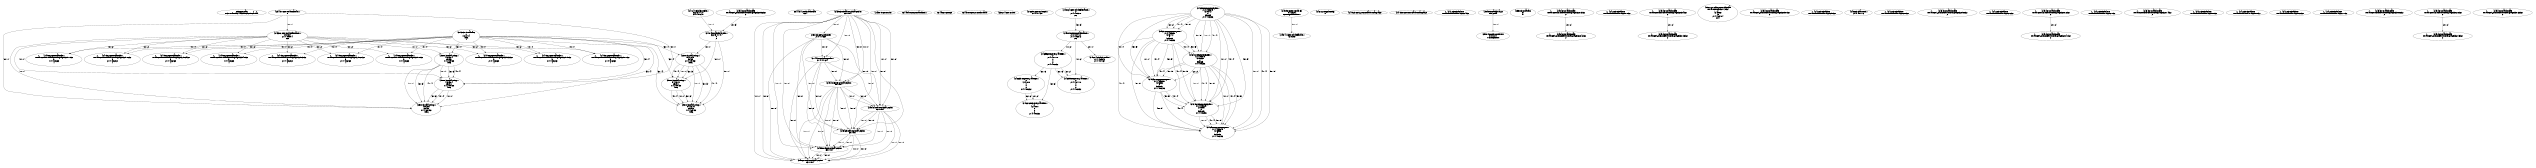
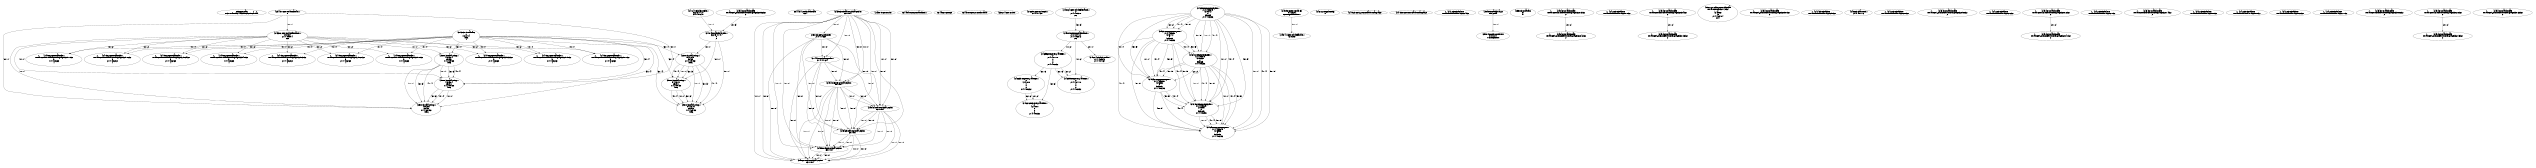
  digraph {
    n1 [label="6850628.main\n003778d9885c149a25b06bc8982a19ab"]
    n2 [label="4254480.GetModuleHandleW\n0"]
    n3 [label="4243306.GetModuleFileNameW\n4194304\n2147408904\n522"]
    n4 [label="4250073.LoadStringW\n4194304\n65484\n2147409468\n4096"]
    n5 [label="4250073.LoadStringW\n4194304\n65483\n2147409468\n4096"]
    n6 [label="4250073.LoadStringW\n4194304\n65485\n2147409468\n4096"]
    n7 [label="4247567.GetLocaleInfoW\nretval_GetUserDefaultUILanguage_32916_32\n3\n2147408268\n4"]
    n8 [label="4247567.GetLocaleInfoW\nretval_GetUserDefaultUILanguage_32968_32\n3\n2147408268\n4"]
    n9 [label="4247567.GetLocaleInfoW\nretval_GetUserDefaultUILanguage_32917_32\n3\n2147408268\n4"]
    n10 [label="4247567.GetLocaleInfoW\nretval_GetUserDefaultUILanguage_33540_32\n3\n2147408268\n4"]
    n11 [label="4247567.GetLocaleInfoW\nretval_GetUserDefaultUILanguage_32918_32\n3\n2147408268\n4"]
    n12 [label="4247567.GetLocaleInfoW\nretval_GetUserDefaultUILanguage_32919_32\n3\n2147408268\n4"]
    n13 [label="4247567.GetLocaleInfoW\nretval_GetUserDefaultUILanguage_32907_32\n3\n2147408268\n4"]
    n14 [label="4247567.GetLocaleInfoW\nretval_GetUserDefaultUILanguage_32964_32\n3\n2147408268\n4"]
    n15 [label="4247567.GetLocaleInfoW\nretval_GetUserDefaultUILanguage_32965_32\n3\n2147408268\n4"]
    n16 [label="4247567.GetLocaleInfoW\nretval_GetUserDefaultUILanguage_33533_32\n3\n2147408268\n4"]
    n17 [label="6844434.SetThreadLocale\n1024"]
    n18 [label="4243965.InitializeCriticalSection\n6917004"]
    n19 [label="4250188.GetSystemInfo\n2147417660"]
    n20 [label="4214413.GetStartupInfoW\n2147417624"]
    n21 [label="4245418.EnterCriticalSection\n9917004"]
    n22 [label="4245454.LeaveCriticalSection\n6917004"]
    n23 [label="4245469.LeaveCriticalSection\n6917004"]
    n24 [label="4245580.EnterCriticalSection\n6917004"]
    n25 [label="4245621.LeaveCriticalSection\n6917004"]
    n26 [label="4243979.GetVersion\n"]
    n27 [label="6844540.GetCommandLineW\n"]
    n28 [label="6844560.GetACP\n"]
    n29 [label="6844580.GetCurrentThreadId\n"]
    n30 [label="4250204.GetVersion\n"]
    n31 [label="4276690.GetVersionExW\n2147417420"]
    n32 [label="4248064.GetModuleFileNameW\n0\n2147408370\n261"]
    n33 [label="4245785.GetLongPathNameW\n2147407710\n2147406542\n261"]
    n34 [label="4246556.RegQueryValueExW\n0\n2147407710\n0\n0\n0\n2147408232"]
    n35 [label="4246599.RegQueryValueExW\n0\n2147407710\n0\n0\n0\n2147408232"]
    n36 [label="4246014.FindFirstFileW\n2147406542\n2147407064"]
    n37 [label="4215383.VirtualAlloc\n0\n1310704\n4096\n4"]
    n38 [label="4250073.LoadStringW\n9441340\n65485\n2147409468\n4096"]
    n39 [label="4250073.LoadStringW\n9441340\n65484\n2147409468\n4096"]
    n40 [label="4250073.LoadStringW\n9441340\n65483\n2147409468\n4096"]
    n41 [label="4246338.RegOpenKeyExW\n2147483649\n4246772\n0\n983065\n2147408236"]
    n42 [label="4246372.RegOpenKeyExW\n2147483650\n4246772\n0\n983065\n2147408236"]
    n43 [label="4246402.RegOpenKeyExW\n2147483649\n4246832\n0\n983065\n2147408236"]
    n44 [label="4246432.RegOpenKeyExW\n2147483650\n4246832\n0\n983065\n2147408236"]
    n45 [label="4246462.RegOpenKeyExW\n2147483649\n4246884\n0\n983065\n2147408236"]
    n46 [label="4246492.RegOpenKeyExW\n2147483649\n4246936\n0\n983065\n2147408236"]
    n47 [label="4245741.GetModuleHandleW\n4246160"]
    n48 [label="4245758.GetProcAddress\n9441320\nGetLongPathNameW"]
    n49 [label="4246635.RegQueryValueExW\n0\n4247000\n0\n0\n0\n2147408232"]
    n50 [label="4246676.RegQueryValueExW\n0\n4247000\n0\n0\n0\n2147408232"]
    n51 [label="4246722.RegCloseKey\n0"]
    n52 [label="4247923.GetSystemDefaultUILanguage\n"]
    n53 [label="4245487.IsValidLocale\nretval_GetSystemDefaultUILanguage_32856_32\n2"]
    n54 [label="4248145.LoadLibraryExW\n3224341740\n0\n2"]
    n55 [label="4247558.GetUserDefaultUILanguage\n"]
    n56 [label="4247247.FindFirstFileW\n3224341740\n2147407640"]
    n57 [label="4247263.FindClose\nretval_FindFirstFileW_32924_32"]
    n58 [label="4254893.LoadLibraryA\nuser32.dll"]
    n59 [label="4255148.GetProcAddress\n9441344\nMessageBoxA"]
    n60 [label="4255003.LocalAlloc\n64\n8"]
    n61 [label="4245487.IsValidLocale\nretval_GetUserDefaultUILanguage_32813_32\n2"]
    n62 [label="4245487.IsValidLocale\nretval_GetSystemDefaultUILanguage_32842_32\n2"]
    n63 [label="4247263.FindClose\nretval_FindFirstFileW_32978_32"]
    n64 [label="4245487.IsValidLocale\nretval_GetUserDefaultUILanguage_32834_32\n2"]
    n65 [label="4245487.IsValidLocale\nretval_GetSystemDefaultUILanguage_33103_32\n2"]
    n66 [label="4250171.MultiByteToWideChar\nretval_GetACP_32773_32\n0\n4243868\n10\n2147403704\n2047"]
    n67 [label="4245487.IsValidLocale\nretval_GetSystemDefaultUILanguage_32857_32\n2"]
-   n68 [label="4247263.FindClose\nretval_FindFirstFileW_32925_32"]
+   n68 [label="4247463.FindClose\nretval_FindFirstFileW_32925_32"]
    n69 [label="4245683.CharNextW\n2147407716"]
    n70 [label="4247263.FindClose\nretval_FindFirstFileW_33688_32"]
    n71 [label="4245487.IsValidLocale\nretval_GetSystemDefaultUILanguage_32858_32\n2"]
    n72 [label="4247263.FindClose\nretval_FindFirstFileW_32926_32"]
    n73 [label="4245487.IsValidLocale\nretval_GetUserDefaultUILanguage_32812_32\n2"]
    n74 [label="4245487.IsValidLocale\nretval_GetSystemDefaultUILanguage_32841_32\n2"]
    n75 [label="4247263.FindClose\nretval_FindFirstFileW_32927_32"]
    n76 [label="4245487.IsValidLocale\nretval_GetUserDefaultUILanguage_32814_32\n2"]
    n77 [label="4247263.FindClose\nretval_FindFirstFileW_32980_32"]
    n78 [label="4247263.FindClose\nretval_FindFirstFileW_32981_32"]
    n79 [label="4247263.FindClose\nretval_FindFirstFileW_32982_32"]
    n80 [label="4247263.FindClose\nretval_FindFirstFileW_33617_32"]
    n81 [label="4245487.IsValidLocale\nretval_GetUserDefaultUILanguage_33086_32\n2"]
    n82 [label="4245487.IsValidLocale\nretval_GetUserDefaultUILanguage_33028_32\n2"]
    n83 [label="4245487.IsValidLocale\nretval_GetSystemDefaultUILanguage_33215_32\n2"]
    n84 [label="4245487.IsValidLocale\nretval_GetSystemDefaultUILanguage_33163_32\n2"]
    n2 -> n3 [label="(0-->1)"]
    n2 -> n4 [label="(0-->1)"]
    n2 -> n5 [label="(0-->1)"]
    n3 -> n4 [label="(1-->1)"]
    n3 -> n5 [label="(1-->1)"]
    n3 -> n6 [label="(1-->1)"]
    n3 -> n7 [label="(0-->2)"]
    n3 -> n8 [label="(0-->2)"]
    n3 -> n9 [label="(0-->2)"]
    n3 -> n10 [label="(0-->2)"]
    n3 -> n11 [label="(0-->2)"]
    n3 -> n12 [label="(0-->2)"]
    n3 -> n13 [label="(0-->2)"]
    n3 -> n14 [label="(0-->2)"]
    n3 -> n15 [label="(0-->2)"]
    n3 -> n16 [label="(0-->2)"]
    n4 -> n5 [label="(1-->1)"]
    n4 -> n5 [label="(3-->3)"]
    n4 -> n5 [label="(4-->4)"]
    n6 -> n4 [label="(1-->1)"]
    n6 -> n4 [label="(3-->3)"]
    n6 -> n4 [label="(4-->4)"]
    n6 -> n5 [label="(1-->1)"]
    n6 -> n5 [label="(3-->3)"]
    n6 -> n5 [label="(4-->4)"]
    n18 -> n19 [label="(0-->0)"]
    n18 -> n20 [label="(0-->0)"]
    n18 -> n21 [label="(1-->1)"]
    n18 -> n21 [label="(0-->0)"]
    n18 -> n22 [label="(1-->1)"]
    n18 -> n22 [label="(0-->0)"]
    n18 -> n23 [label="(1-->1)"]
    n18 -> n23 [label="(0-->0)"]
    n18 -> n24 [label="(1-->1)"]
    n18 -> n24 [label="(0-->0)"]
    n18 -> n25 [label="(1-->1)"]
    n18 -> n25 [label="(0-->0)"]
    n19 -> n20 [label="(0-->0)"]
    n19 -> n21 [label="(0-->0)"]
    n19 -> n22 [label="(0-->0)"]
    n19 -> n23 [label="(0-->0)"]
    n19 -> n24 [label="(0-->0)"]
    n19 -> n25 [label="(0-->0)"]
    n20 -> n21 [label="(0-->0)"]
    n20 -> n22 [label="(0-->0)"]
    n20 -> n23 [label="(0-->0)"]
    n20 -> n24 [label="(0-->0)"]
    n20 -> n25 [label="(0-->0)"]
    n21 -> n22 [label="(1-->1)"]
    n21 -> n22 [label="(0-->0)"]
    n21 -> n23 [label="(1-->1)"]
    n21 -> n23 [label="(0-->0)"]
    n21 -> n24 [label="(1-->1)"]
    n21 -> n24 [label="(0-->0)"]
    n21 -> n25 [label="(1-->1)"]
    n21 -> n25 [label="(0-->0)"]
    n22 -> n23 [label="(1-->1)"]
    n22 -> n23 [label="(0-->0)"]
    n22 -> n24 [label="(1-->1)"]
    n22 -> n24 [label="(0-->0)"]
    n22 -> n25 [label="(1-->1)"]
    n22 -> n25 [label="(0-->0)"]
    n23 -> n24 [label="(1-->1)"]
    n23 -> n24 [label="(0-->0)"]
    n23 -> n25 [label="(1-->1)"]
    n23 -> n25 [label="(0-->0)"]
    n24 -> n25 [label="(1-->1)"]
    n24 -> n25 [label="(0-->0)"]
    n32 -> n33 [label="(3-->3)"]
    n33 -> n34 [label="(1-->2)"]
    n33 -> n35 [label="(1-->2)"]
    n33 -> n36 [label="(2-->1)"]
    n34 -> n35 [label="(2-->2)"]
    n34 -> n35 [label="(6-->6)"]
    n34 -> n49 [label="(6-->6)"]
    n34 -> n50 [label="(6-->6)"]
    n37 -> n4 [label="(3-->4)"]
    n37 -> n5 [label="(3-->4)"]
    n37 -> n6 [label="(3-->4)"]
    n37 -> n7 [label="(4-->4)"]
    n37 -> n8 [label="(4-->4)"]
    n37 -> n9 [label="(4-->4)"]
    n37 -> n10 [label="(4-->4)"]
    n37 -> n11 [label="(4-->4)"]
    n37 -> n12 [label="(4-->4)"]
    n37 -> n13 [label="(4-->4)"]
    n37 -> n14 [label="(4-->4)"]
    n37 -> n15 [label="(4-->4)"]
    n37 -> n16 [label="(4-->4)"]
    n37 -> n38 [label="(3-->4)"]
    n37 -> n39 [label="(3-->4)"]
    n37 -> n40 [label="(3-->4)"]
    n38 -> n39 [label="(1-->1)"]
    n38 -> n39 [label="(3-->3)"]
    n38 -> n39 [label="(4-->4)"]
    n38 -> n40 [label="(1-->1)"]
    n38 -> n40 [label="(3-->3)"]
    n38 -> n40 [label="(4-->4)"]
    n39 -> n40 [label="(1-->1)"]
    n39 -> n40 [label="(3-->3)"]
    n39 -> n40 [label="(4-->4)"]
    n41 -> n42 [label="(2-->2)"]
    n41 -> n42 [label="(4-->4)"]
    n41 -> n42 [label="(5-->5)"]
    n41 -> n43 [label="(1-->1)"]
    n41 -> n43 [label="(4-->4)"]
    n41 -> n43 [label="(5-->5)"]
    n41 -> n44 [label="(4-->4)"]
    n41 -> n44 [label="(5-->5)"]
    n41 -> n45 [label="(1-->1)"]
    n41 -> n45 [label="(4-->4)"]
    n41 -> n45 [label="(5-->5)"]
    n41 -> n46 [label="(1-->1)"]
    n41 -> n46 [label="(4-->4)"]
    n41 -> n46 [label="(5-->5)"]
    n42 -> n43 [label="(4-->4)"]
    n42 -> n43 [label="(5-->5)"]
    n42 -> n44 [label="(1-->1)"]
    n42 -> n44 [label="(4-->4)"]
    n42 -> n44 [label="(5-->5)"]
    n42 -> n45 [label="(4-->4)"]
    n42 -> n45 [label="(5-->5)"]
    n42 -> n46 [label="(4-->4)"]
    n42 -> n46 [label="(5-->5)"]
    n43 -> n44 [label="(2-->2)"]
    n43 -> n44 [label="(4-->4)"]
    n43 -> n44 [label="(5-->5)"]
    n43 -> n45 [label="(1-->1)"]
    n43 -> n45 [label="(4-->4)"]
    n43 -> n45 [label="(5-->5)"]
    n43 -> n46 [label="(1-->1)"]
    n43 -> n46 [label="(4-->4)"]
    n43 -> n46 [label="(5-->5)"]
    n44 -> n45 [label="(4-->4)"]
    n44 -> n45 [label="(5-->5)"]
    n44 -> n46 [label="(4-->4)"]
    n44 -> n46 [label="(5-->5)"]
    n45 -> n46 [label="(1-->1)"]
    n45 -> n46 [label="(4-->4)"]
    n45 -> n46 [label="(5-->5)"]
    n48 -> n47 [label="(0-->1)"]
    n49 -> n50 [label="(2-->2)"]
    n49 -> n50 [label="(6-->6)"]
    n53 -> n54 [label="(2-->3)"]
    n54 -> n38 [label="(0-->1)"]
    n54 -> n39 [label="(0-->1)"]
    n54 -> n40 [label="(0-->1)"]
    n56 -> n54 [label="(1-->1)"]
    n58 -> n59 [label="(0-->1)"]
    n61 -> n62 [label="(2-->2)"]
    n64 -> n65 [label="(2-->2)"]
    n73 -> n74 [label="(2-->2)"]
    n82 -> n83 [label="(2-->2)"]
  }
